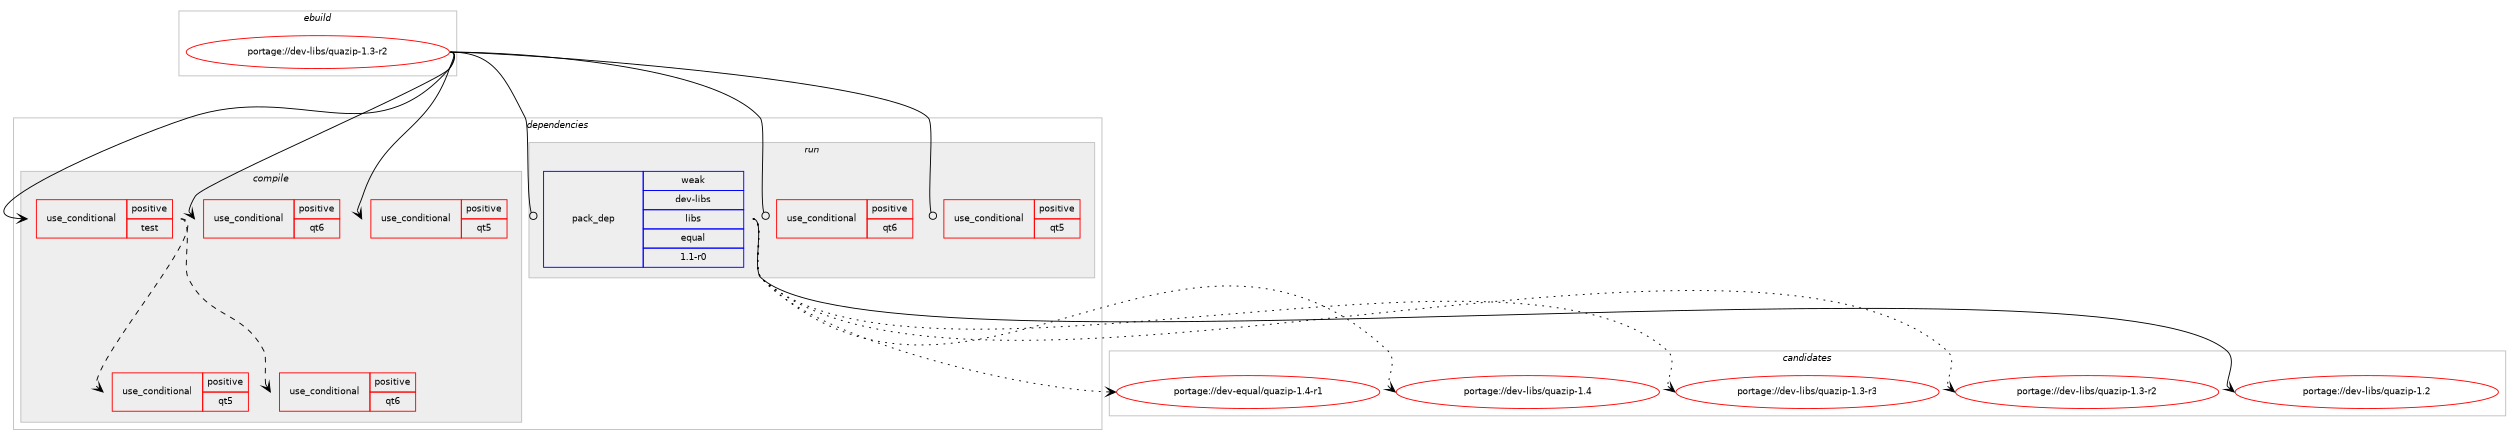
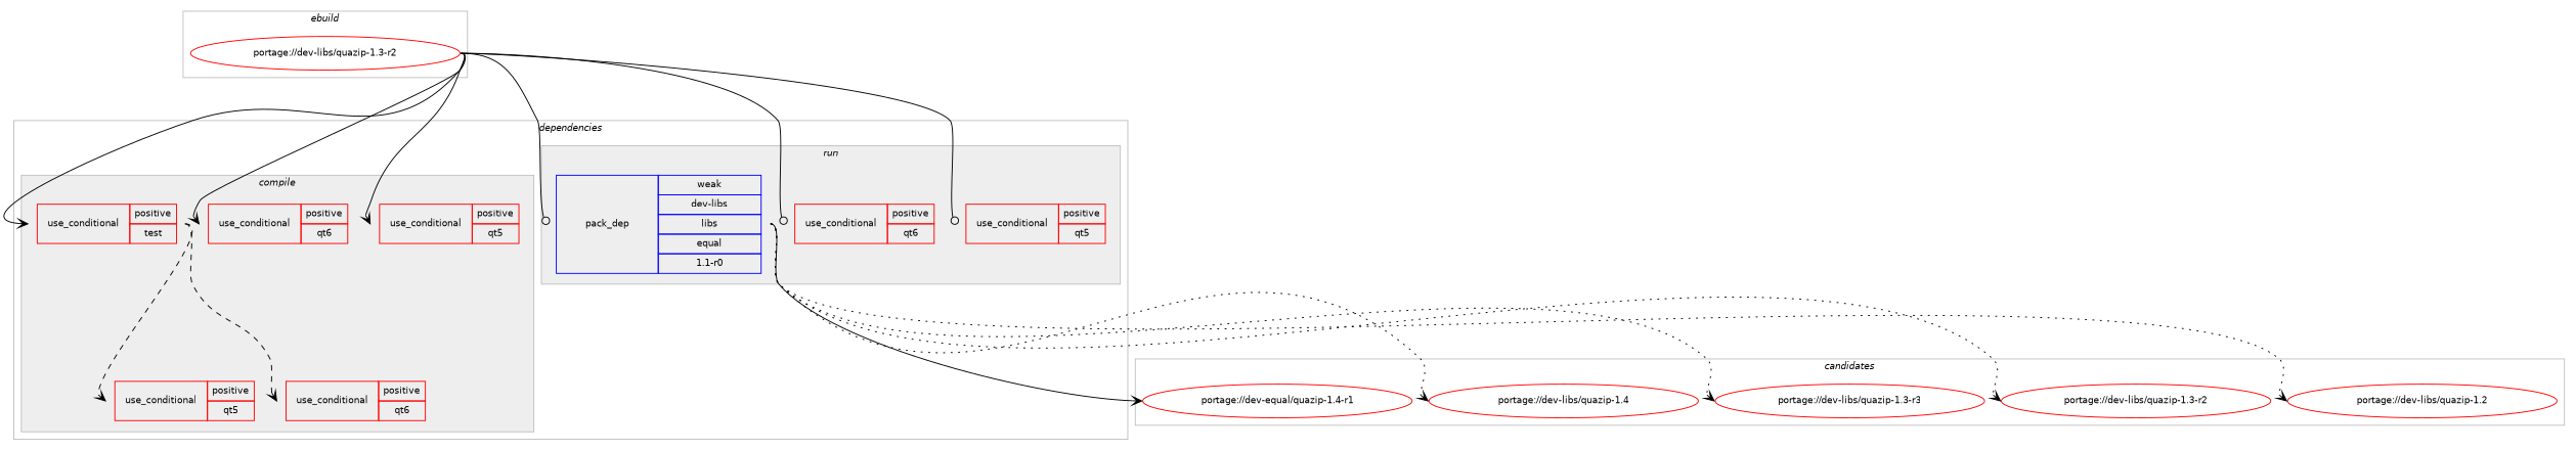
  digraph {
    compound=true
    concentrate=true
    fontname=Helvetica
    fontsize=10
    newrank=true
    rankdir=TB
    ranksep=1.5
    node [color=red fontname=Helvetica fontsize=10 shape=none]
    edge [arrowhead=vee headport=w style=solid tailport=e weight=20]
    n1 [label="portage://dev-libs/quazip-1.3-r2" width=4 shape=""]
    n2 [label=<<TABLE BORDER="0" CELLBORDER="1" CELLSPACING="0" CELLPADDING="4"><TR><TD ROWSPAN="3" CELLPADDING="10">use_conditional</TD></TR><TR><TD>positive</TD></TR><TR><TD>qt5</TD></TR></TABLE>>]
    n3 [label=<<TABLE BORDER="0" CELLBORDER="1" CELLSPACING="0" CELLPADDING="4"><TR><TD ROWSPAN="3" CELLPADDING="10">use_conditional</TD></TR><TR><TD>positive</TD></TR><TR><TD>qt6</TD></TR></TABLE>>]
    n4 [label=<<TABLE BORDER="0" CELLBORDER="1" CELLSPACING="0" CELLPADDING="4"><TR><TD ROWSPAN="3" CELLPADDING="10">use_conditional</TD></TR><TR><TD>positive</TD></TR><TR><TD>qt5</TD></TR></TABLE>>]
    n5 [label=<<TABLE BORDER="0" CELLBORDER="1" CELLSPACING="0" CELLPADDING="4"><TR><TD ROWSPAN="3" CELLPADDING="10">use_conditional</TD></TR><TR><TD>positive</TD></TR><TR><TD>qt6</TD></TR></TABLE>>]
    n6 [label=<<TABLE BORDER="0" CELLBORDER="1" CELLSPACING="0" CELLPADDING="4"><TR><TD ROWSPAN="3" CELLPADDING="10">use_conditional</TD></TR><TR><TD>positive</TD></TR><TR><TD>test</TD></TR></TABLE>>]
    n7 [label=<<TABLE BORDER="0" CELLBORDER="1" CELLSPACING="0" CELLPADDING="4"><TR><TD ROWSPAN="3" CELLPADDING="10">use_conditional</TD></TR><TR><TD>positive</TD></TR><TR><TD>qt5</TD></TR></TABLE>>]
    n8 [label=<<TABLE BORDER="0" CELLBORDER="1" CELLSPACING="0" CELLPADDING="4"><TR><TD ROWSPAN="3" CELLPADDING="10">use_conditional</TD></TR><TR><TD>positive</TD></TR><TR><TD>qt6</TD></TR></TABLE>>]
    n9 [color=blue label=<<TABLE BORDER="0" CELLBORDER="1" CELLSPACING="0" CELLPADDING="4" WIDTH="220"><TR><TD ROWSPAN="6" CELLPADDING="30">pack_dep</TD></TR><TR><TD WIDTH="110">weak</TD></TR><TR><TD>dev-libs</TD></TR><TR><TD>libs</TD></TR><TR><TD>equal</TD></TR><TR><TD>1.1-r0</TD></TR></TABLE>>]
    n10 [label="portage://dev-libs/quazip-1.2" width=4 shape=""]
    n11 [label="portage://dev-libs/quazip-1.3-r2" width=4 shape=""]
    n12 [label="portage://dev-libs/quazip-1.3-r3" width=4 shape=""]
    n13 [label="portage://dev-libs/quazip-1.4" width=4 shape=""]
    n14 [label="portage://dev-equal/quazip-1.4-r1" width=4 shape=""]
    subgraph cluster_1 {
      color=gray
      label=<<i>ebuild</i>>
      rank=same
      n1
    }
    subgraph cluster_2 {
      color=gray
      label=<<i>dependencies</i>>
      subgraph cluster_3 {
        color=gray
        fillcolor="#eeeeee"
        label=<<i>compile</i>>
        style=filled
        subgraph sub_4 {
          color=gray
          fillcolor="#eeeeee"
          label=<<i>compile</i>>
          style=filled
          n2
        }
        subgraph sub_5 {
          color=gray
          fillcolor="#eeeeee"
          label=<<i>compile</i>>
          style=filled
          n3
        }
        subgraph sub_6 {
          color=gray
          fillcolor="#eeeeee"
          label=<<i>compile</i>>
          style=filled
          n6
          subgraph sub_7 {
            color=gray
            fillcolor="#eeeeee"
            label=<<i>compile</i>>
            style=filled
            n4
          }
          subgraph sub_8 {
            color=gray
            fillcolor="#eeeeee"
            label=<<i>compile</i>>
            style=filled
            n5
          }
        }
      }
      subgraph cluster_9 {
        color=gray
        fillcolor="#eeeeee"
        label=<<i>compile and run</i>>
        style=filled
      }
      subgraph cluster_10 {
        color=gray
        fillcolor="#eeeeee"
        label=<<i>run</i>>
        style=filled
        subgraph sub_11 {
          color=gray
          fillcolor="#eeeeee"
          label=<<i>run</i>>
          style=filled
          n7
        }
        subgraph sub_12 {
          color=gray
          fillcolor="#eeeeee"
          label=<<i>run</i>>
          style=filled
          n8
        }
        subgraph sub_13 {
          color=gray
          fillcolor="#eeeeee"
          label=<<i>run</i>>
          style=filled
          n9
        }
      }
    }
    subgraph cluster_14 {
      color=gray
      label=<<i>candidates</i>>
      rank=same
      subgraph sub_15 {
        color=black
        label=<<i>candidates</i>>
        nodesep=1
        rank=same
        n10
        n11
        n12
        n13
        n14
      }
    }
    n1 -> n2
    n1 -> n3
    n1 -> n6
    n1 -> n7 [arrowhead=odot]
    n1 -> n8 [arrowhead=odot]
    n1 -> n9 [arrowhead=odot]
    n6 -> n4 [style=dashed]
    n6 -> n5 [style=dashed]
-   n9 -> n10 [weight=100]
+   n9 -> n10 [style=dotted weight=100]
    n9 -> n11 [style=dotted weight=100]
    n9 -> n12 [style=dotted weight=100]
    n9 -> n13 [style=dotted weight=100]
-   n9 -> n14 [style=dotted weight=100]
+   n9 -> n14 [weight=100]
  }
